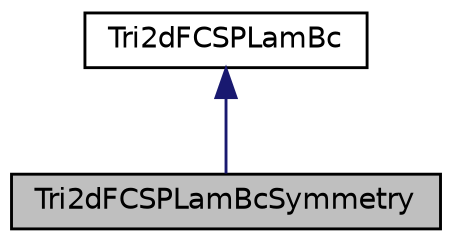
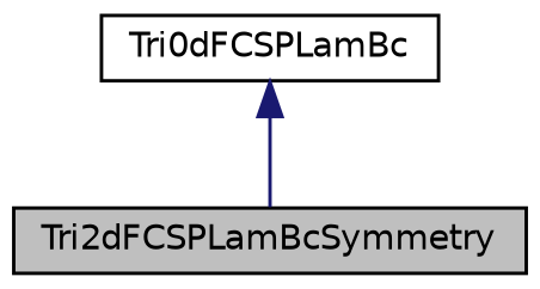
  digraph {
    node [color=black fontname=Helvetica fontsize=10 shape=record style=filled]
    n1 [fillcolor=grey75 fontcolor=black height=0.2 label=Tri2dFCSPLamBcSymmetry width=0.4]
-   n2 [fillcolor=white height=0.2 label=Tri2dFCSPLamBc width=0.4]
+   n2 [fillcolor=white height=0.2 label=Tri0dFCSPLamBc width=0.4]
    n2 -> n1 [color=midnightblue dir=back fontname=Helvetica fontsize=10 labelfontname=Helvetica labelfontsize=10 style=solid]
  }
